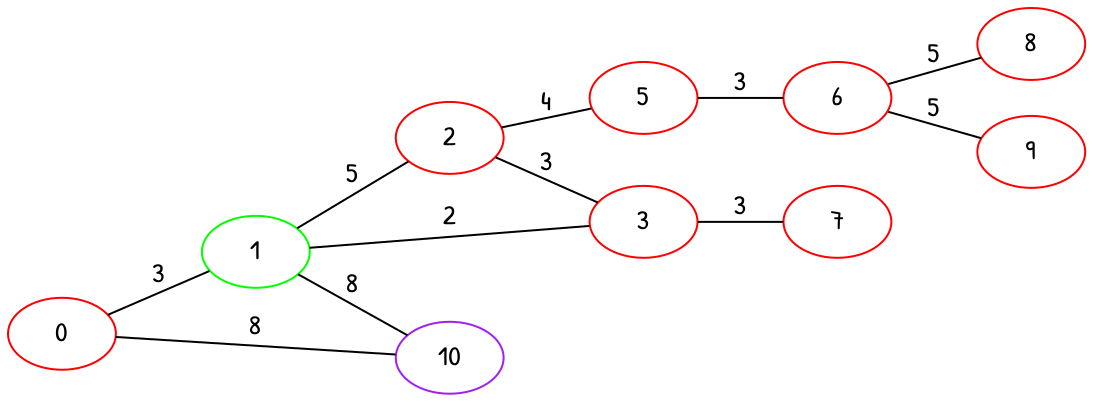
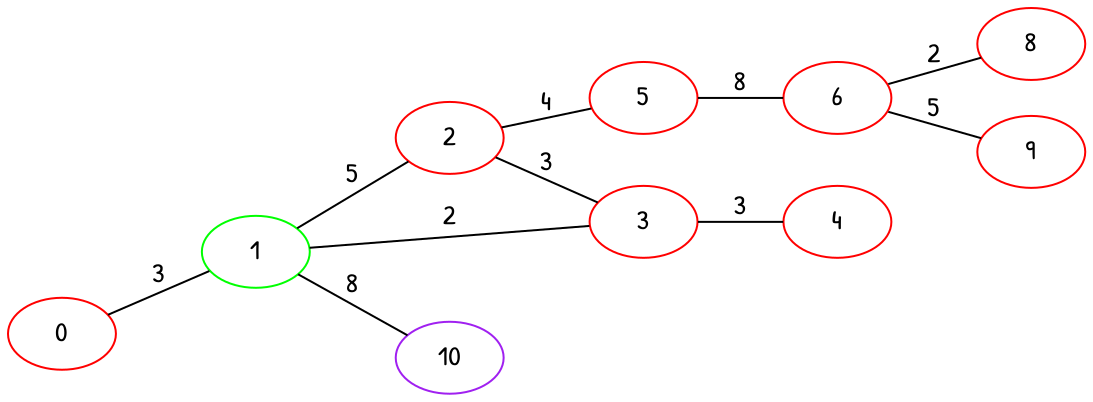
  graph {
    fontname="Patrick Hand"
    rankdir=LR
    node [color=red fontname="Patrick Hand" weight=1]
    edge [fontname="Patrick Hand"]
    1 [color=green weight=2]
    0
    10 [color=purple weight=4]
    2
    3
    5
-   4 [label=7]
+   4
    6
    8
    9
    1 -- 10 [label=8]
    1 -- 2 [label=5]
    1 -- 3 [label=2]
    0 -- 1 [label=3]
-   0 -- 10 [label=8]
    2 -- 3 [label=3]
    2 -- 5 [label=4]
    3 -- 4 [label=3]
-   5 -- 6 [label=3]
-   6 -- 8 [label=5]
+   5 -- 6 [label=8]
+   6 -- 8 [label=2]
    6 -- 9 [label=5]
  }
